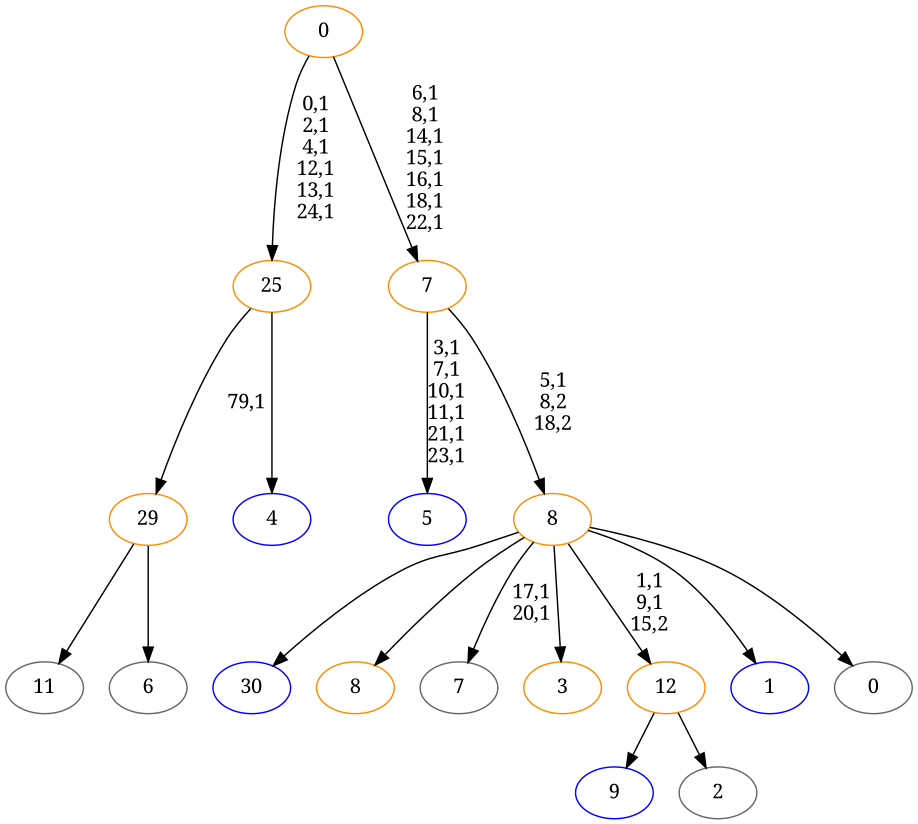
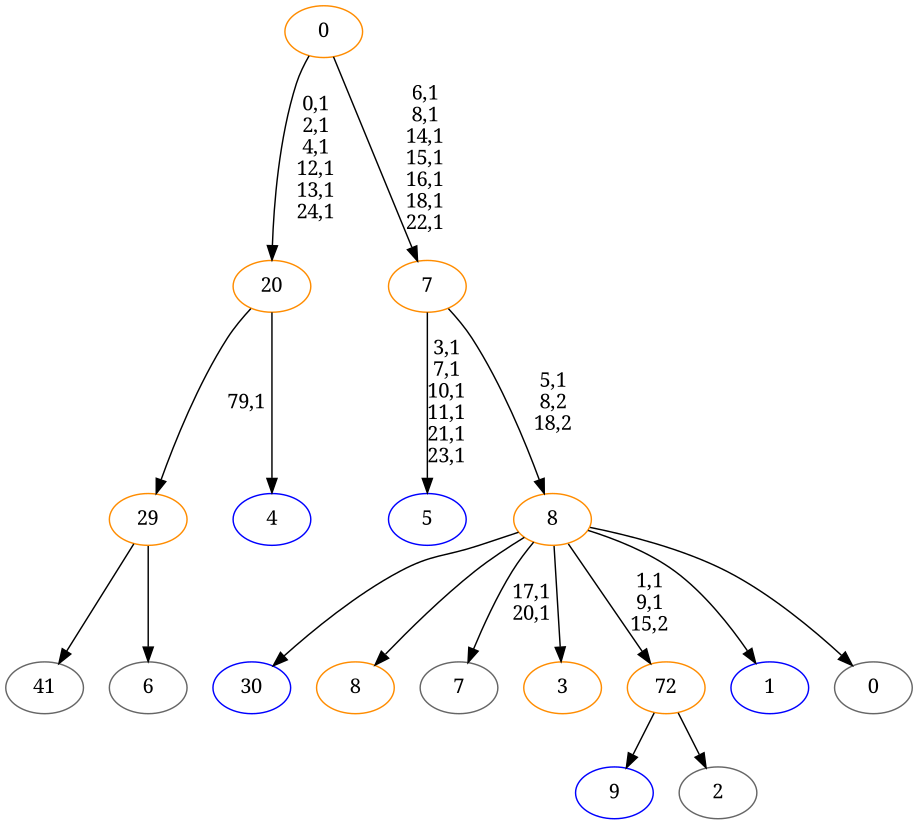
  digraph {
    fontname="Noto Serif"
    node [color=darkorange fontname="Noto Serif"]
    edge [fontname="Noto Serif"]
-   n1 [color=gray40 label=11]
+   n1 [color=gray40 label=41]
    n2 [color=blue label=30]
    n3 [color=blue label=9]
    n4 [label=8]
    n5 [color=gray40 label=7]
    n6 [color=gray40 label=6]
    29
    n8 [color=blue label=5]
    n9 [color=blue label=4]
-   20 [label=25]
+   20
    n11 [label=3]
    n12 [color=gray40 label=2]
-   12
+   12 [label=72]
    n14 [color=blue label=1]
    n15 [color=gray40 label=0]
    8
    7
    0
    29 -> n1
    29 -> n6
    20 -> 29 [label="79,1"]
    20 -> n9
    12 -> n3
    12 -> n12
    8 -> n2
    8 -> n4
    8 -> n5 [label="17,1\n20,1"]
    8 -> n11
    8 -> 12 [label="1,1\n9,1\n15,2"]
    8 -> n14
    8 -> n15
    7 -> n8 [label="3,1\n7,1\n10,1\n11,1\n21,1\n23,1"]
    7 -> 8 [label="5,1\n8,2\n18,2"]
    0 -> 20 [label="0,1\n2,1\n4,1\n12,1\n13,1\n24,1"]
    0 -> 7 [label="6,1\n8,1\n14,1\n15,1\n16,1\n18,1\n22,1"]
  }
